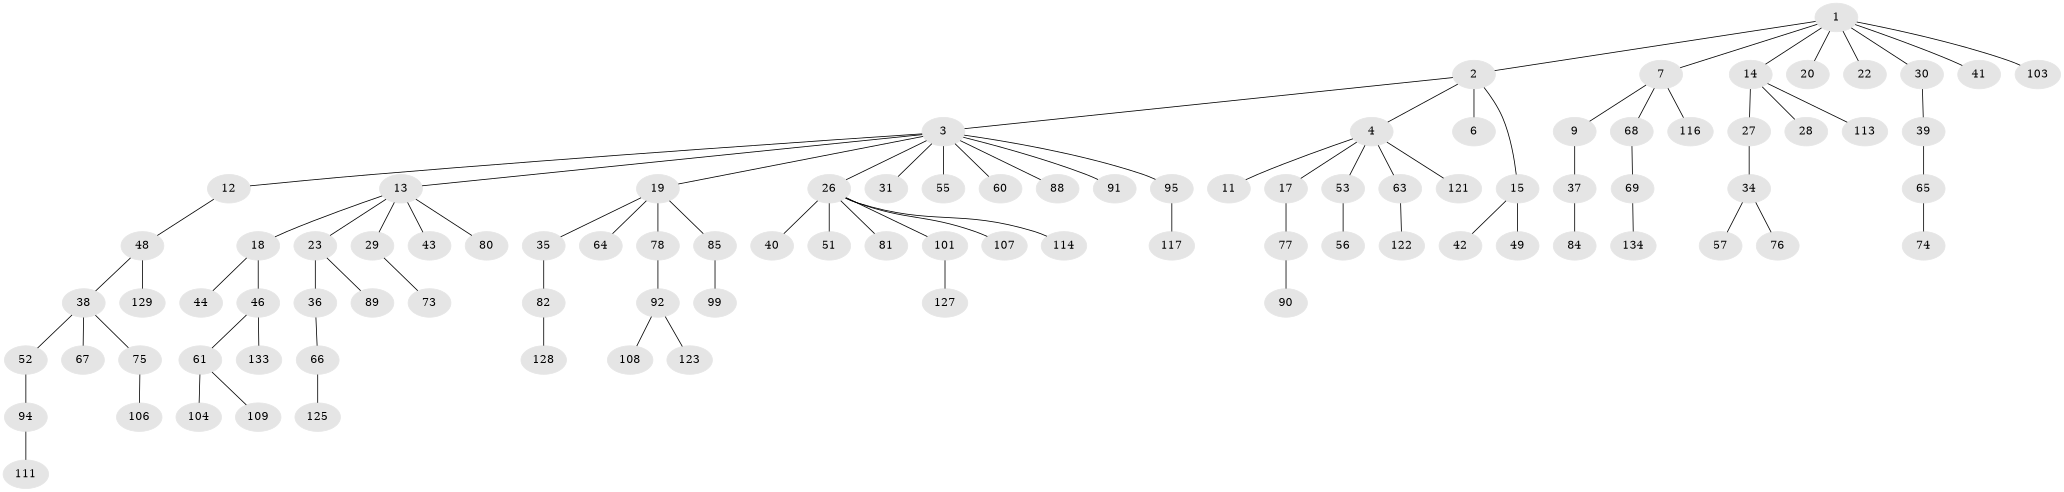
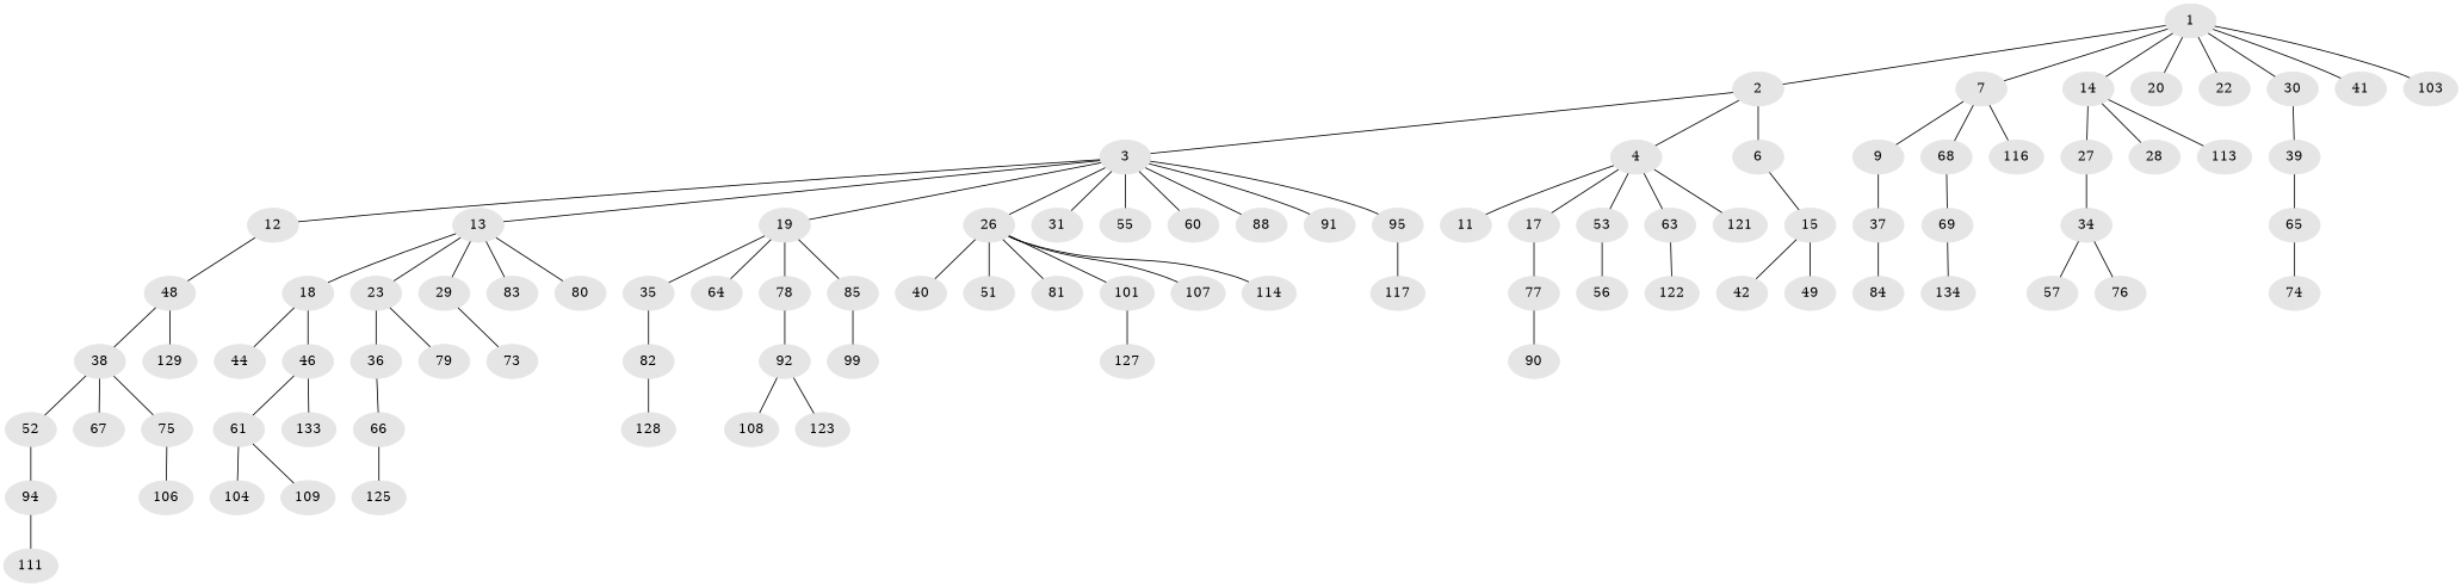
  graph {
    node [color=gray90 style=filled]
    1 [super="+10"]
    2
    7
    14 [super="+120"]
    20
    22 [super="+135"]
    30
    41
    103
    3 [super="+8"]
    4 [super="+5"]
    6 [super="+21"]
    9
    68
    116
    27
    28
    113
    n19 [label=39 super="+102"]
    12 [super="+24"]
    13 [super="+16"]
    19 [super="+54"]
    26 [super="+39"]
    31
    55
    n26 [label=60]
    88 [super="+132"]
    91 [super="+119"]
    95 [super="+118"]
    11
    17 [super="+126"]
    53
    63 [super="+98"]
    121
    15 [super="+33"]
    48 [super="+83"]
    18 [super="+131"]
    23
    29
-   43 [super="+97"]
+   43 [super="+97" label=83]
    80
    35 [super="+50"]
    64
    78 [super="+110"]
    85 [super="+124"]
    40
    51
    81
    101
    107
    114
    117
    77 [super="+112"]
    56
    122
    42 [super="+59"]
    49
    37
    69 [super="+72"]
    84 [super="+89"]
    38 [super="+47"]
    52
    67 [super="+93"]
    75 [super="+96"]
    129
    44
    46 [super="+130"]
    36 [super="+58"]
-   79 [label=89]
+   79
    73
    34 [super="+62"]
    90
    61 [super="+71"]
    133
    82
    92 [super="+115"]
    99
    66 [super="+87"]
    127
    57 [super="+60"]
    76
    65
    74 [super="+86"]
    128
    125
    94 [super="+100"]
    106
    104 [super="+105"]
    109
    111
    134
    108
    123
    1 -- 2
    1 -- 7
    1 -- 14
    1 -- 20
    1 -- 22
    1 -- 30
    1 -- 41
    1 -- 103
    2 -- 3
    2 -- 4
    2 -- 6
    7 -- 9
    7 -- 68
    7 -- 116
    14 -- 27
    14 -- 28
    14 -- 113
    30 -- n19
    3 -- 12
    3 -- 13
    3 -- 19
    3 -- 26
    3 -- 31
    3 -- 55
    3 -- n26
    3 -- 88
    3 -- 91
    3 -- 95
    4 -- 11
    4 -- 17
    4 -- 53
    4 -- 63
    4 -- 121
-   2 -- 15
+   6 -- 15
    9 -- 37
    68 -- 69
    27 -- 34
    n19 -- 65
    12 -- 48
    13 -- 18
    13 -- 23
    13 -- 29
    13 -- 43
    13 -- 80
    19 -- 35
    19 -- 64
    19 -- 78
    19 -- 85
    26 -- 40
    26 -- 51
    26 -- 81
    26 -- 101
    26 -- 107
    26 -- 114
    95 -- 117
    17 -- 77
    53 -- 56
    63 -- 122
    15 -- 42
    15 -- 49
    48 -- 38
    48 -- 129
    18 -- 44
    18 -- 46
    23 -- 36
    23 -- 79
    29 -- 73
    35 -- 82
    78 -- 92
    85 -- 99
    101 -- 127
    77 -- 90
    37 -- 84
    69 -- 134
    38 -- 52
    38 -- 67
    38 -- 75
    52 -- 94
    75 -- 106
    46 -- 61
    46 -- 133
    36 -- 66
    34 -- 57
    34 -- 76
    61 -- 104
    61 -- 109
    82 -- 128
    92 -- 108
    92 -- 123
    66 -- 125
    65 -- 74
    94 -- 111
  }
